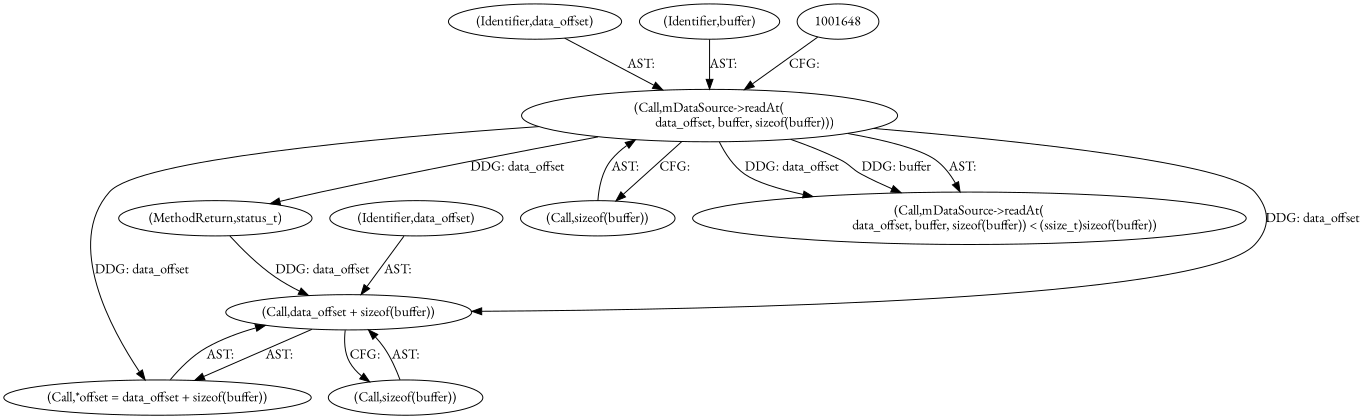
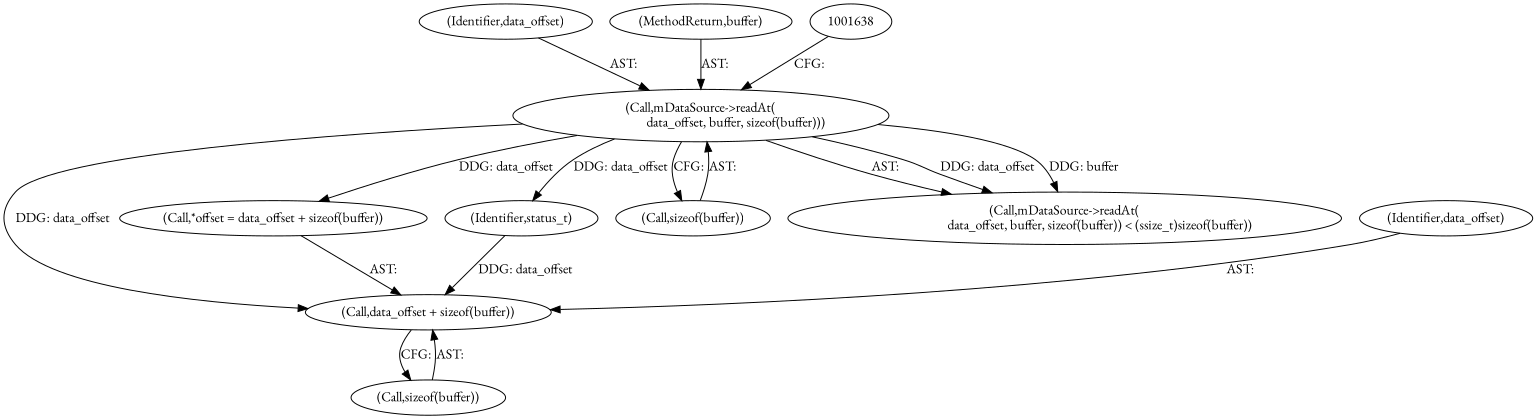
  digraph {
    fontname="EB Garamond"
    node [fontname="EB Garamond"]
    edge [fontname="EB Garamond"]
    n1 [label="(Call,data_offset + sizeof(buffer))"]
    n2 [label="(Call,sizeof(buffer))"]
    n3 [label="(Call,*offset = data_offset + sizeof(buffer))"]
-   n4 [label="(MethodReturn,status_t)"]
+   n4 [label="(Identifier,status_t)"]
    n5 [label="(Call,mDataSource->readAt(\n                        data_offset, buffer, sizeof(buffer)))"]
    n6 [label="(Call,sizeof(buffer))"]
    n7 [label="(Call,mDataSource->readAt(\n                        data_offset, buffer, sizeof(buffer)) < (ssize_t)sizeof(buffer))"]
    n8 [label="(Identifier,data_offset)"]
    n9 [label="(Identifier,data_offset)"]
-   n10 [label="(Identifier,buffer)"]
-   1001648
+   n10 [label="(MethodReturn,buffer)"]
+   1001648 [label=1001638]
    n1 -> n2 [label="CFG: "]
-   n1 -> n3 [label="AST: "]
    n2 -> n1 [label="AST: "]
    n3 -> n1 [label="AST: "]
    n4 -> n1 [label="DDG: data_offset"]
    n5 -> n1 [label="DDG: data_offset"]
    n5 -> n3 [label="DDG: data_offset"]
    n5 -> n4 [label="DDG: data_offset"]
    n5 -> n6 [label="CFG: "]
    n5 -> n7 [label="AST: "]
    n5 -> n7 [label="DDG: data_offset"]
    n5 -> n7 [label="DDG: buffer"]
    n6 -> n5 [label="AST: "]
    n8 -> n5 [label="AST: "]
    n9 -> n1 [label="AST: "]
    n10 -> n5 [label="AST: "]
    1001648 -> n5 [label="CFG: "]
  }
